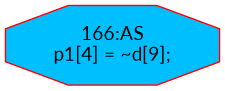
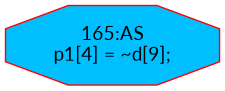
  strict digraph {
    rankdir=LR
    fontname=Lato
-   n1 [ast="<pyverilog.vparser.ast.Assign object at 0x7f40783b45d0>" def_var="['p1']" fillcolor=deepskyblue label="166:AS\np1[4] = ~d[9];" statements="[]" style=filled typ=Assign use_var="['d']" color=red shape=octagon fontname=Lato]
+   n1 [ast="<pyverilog.vparser.ast.Assign object at 0x7f40783b45d0>" def_var="['p1']" fillcolor=deepskyblue label="165:AS\np1[4] = ~d[9];" statements="[]" style=filled typ=Assign use_var="['d']" color=red shape=octagon fontname=Lato]
  }
